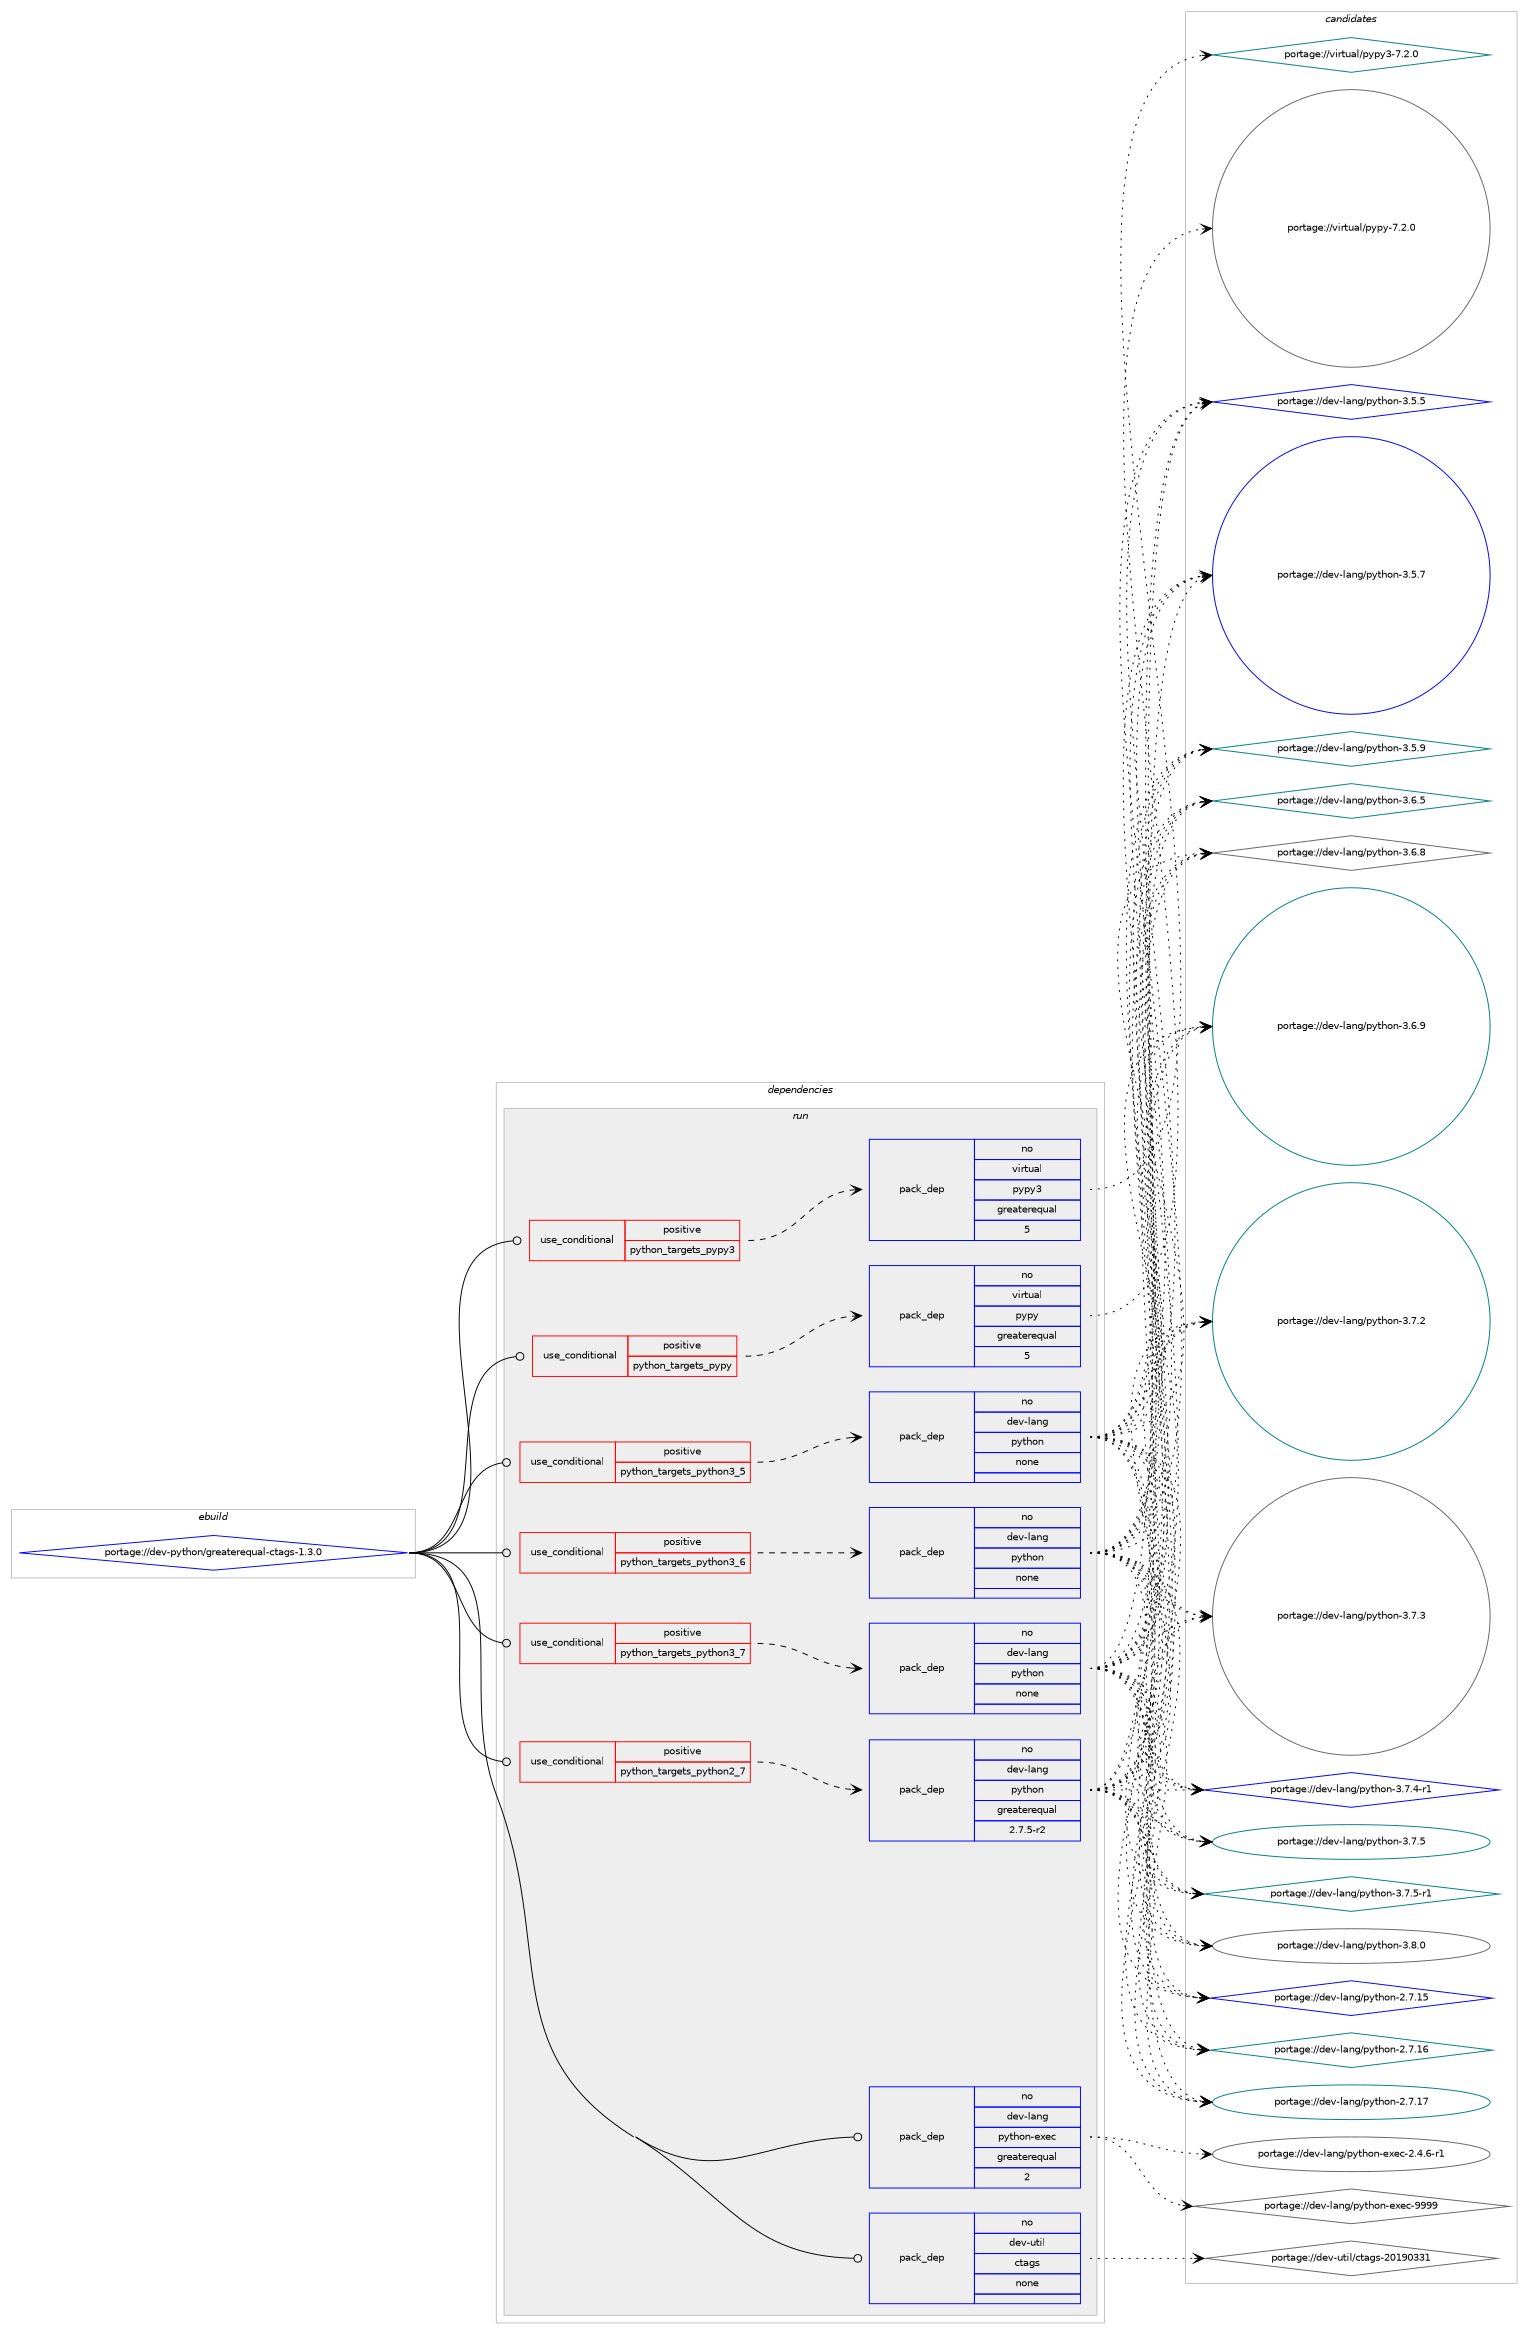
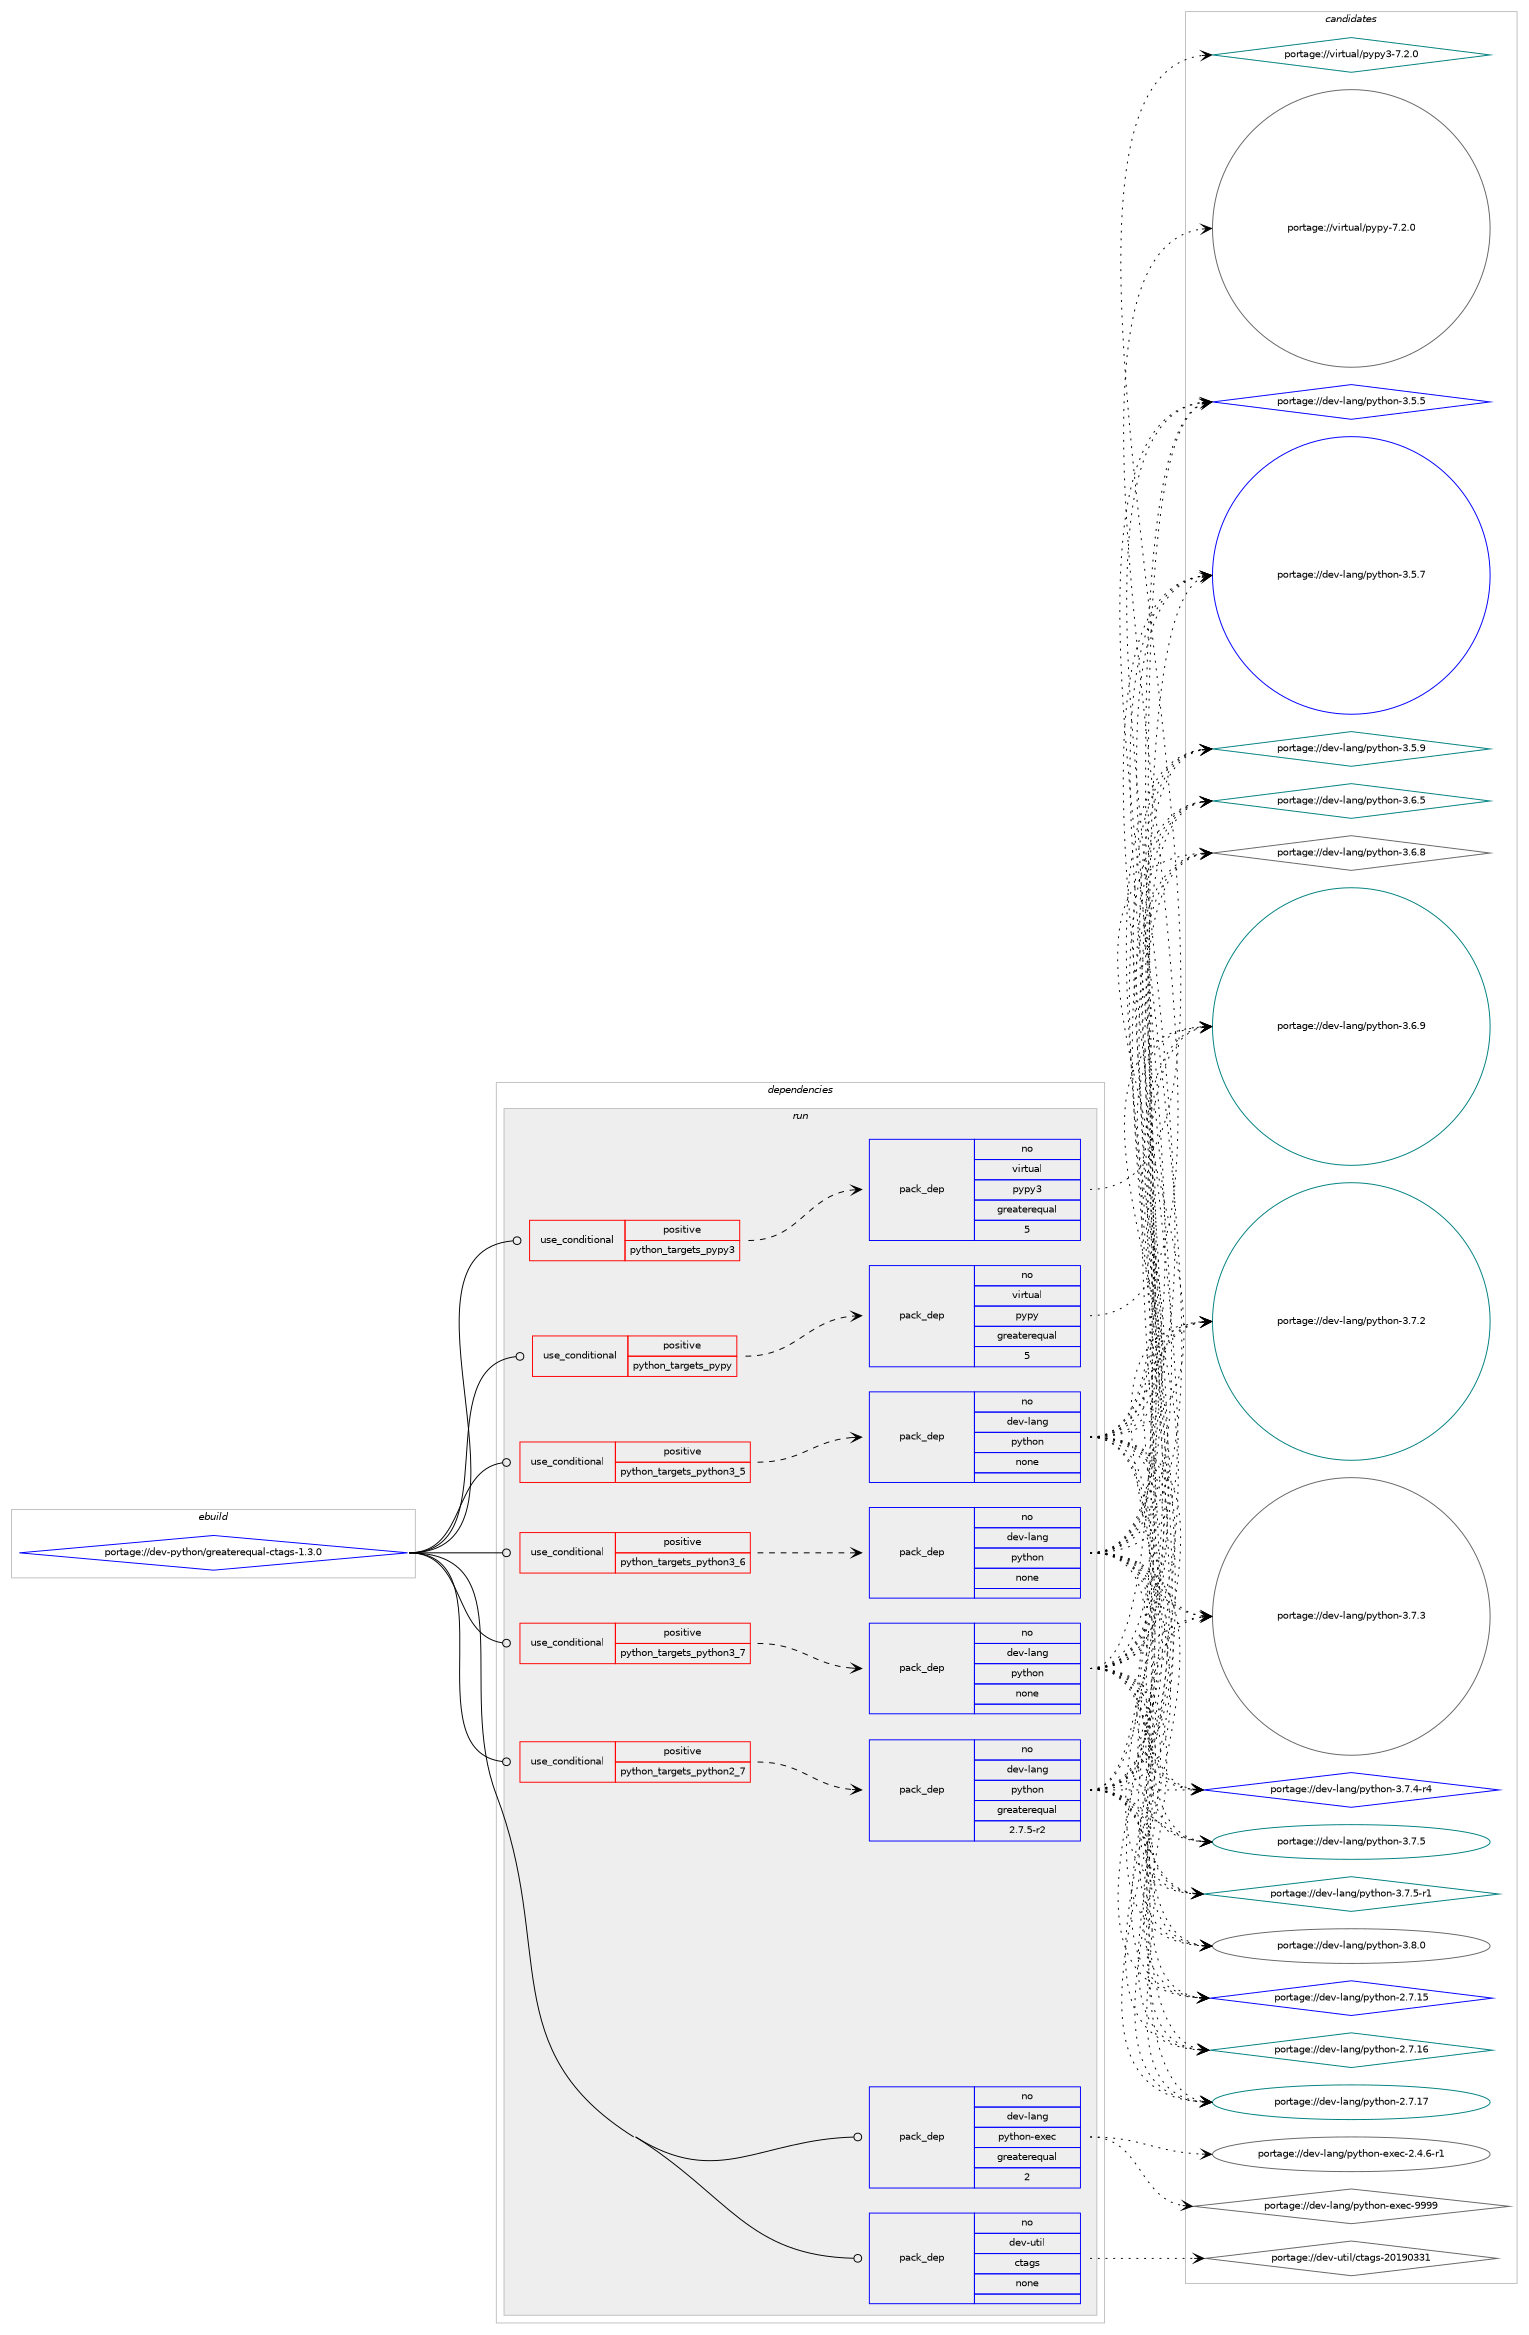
  digraph {
    compound=true
    concentrate=true
    fontname=Helvetica
    fontsize=10
    newrank=true
    rankdir=LR
    ranksep=1.5
    node [color=blue fontname=Helvetica fontsize=10 shape=none]
    edge [arrowhead=vee headport=w style=dotted tailport=e weight=100]
    n1 [label="portage://dev-python/greaterequal-ctags-1.3.0" shape=diamond width=4]
    n2 [label=<<TABLE BORDER="0" CELLBORDER="1" CELLSPACING="0" CELLPADDING="4" WIDTH="220"><TR><TD ROWSPAN="6" CELLPADDING="30">pack_dep</TD></TR><TR><TD WIDTH="110">no</TD></TR><TR><TD>virtual</TD></TR><TR><TD>pypy</TD></TR><TR><TD>greaterequal</TD></TR><TR><TD>5</TD></TR></TABLE>>]
    n3 [color=red label=<<TABLE BORDER="0" CELLBORDER="1" CELLSPACING="0" CELLPADDING="4"><TR><TD ROWSPAN="3" CELLPADDING="10">use_conditional</TD></TR><TR><TD>positive</TD></TR><TR><TD>python_targets_pypy</TD></TR></TABLE>>]
    n4 [label=<<TABLE BORDER="0" CELLBORDER="1" CELLSPACING="0" CELLPADDING="4" WIDTH="220"><TR><TD ROWSPAN="6" CELLPADDING="30">pack_dep</TD></TR><TR><TD WIDTH="110">no</TD></TR><TR><TD>virtual</TD></TR><TR><TD>pypy3</TD></TR><TR><TD>greaterequal</TD></TR><TR><TD>5</TD></TR></TABLE>>]
    n5 [color=red label=<<TABLE BORDER="0" CELLBORDER="1" CELLSPACING="0" CELLPADDING="4"><TR><TD ROWSPAN="3" CELLPADDING="10">use_conditional</TD></TR><TR><TD>positive</TD></TR><TR><TD>python_targets_pypy3</TD></TR></TABLE>>]
    n6 [label=<<TABLE BORDER="0" CELLBORDER="1" CELLSPACING="0" CELLPADDING="4" WIDTH="220"><TR><TD ROWSPAN="6" CELLPADDING="30">pack_dep</TD></TR><TR><TD WIDTH="110">no</TD></TR><TR><TD>dev-lang</TD></TR><TR><TD>python</TD></TR><TR><TD>greaterequal</TD></TR><TR><TD>2.7.5-r2</TD></TR></TABLE>>]
    n7 [color=red label=<<TABLE BORDER="0" CELLBORDER="1" CELLSPACING="0" CELLPADDING="4"><TR><TD ROWSPAN="3" CELLPADDING="10">use_conditional</TD></TR><TR><TD>positive</TD></TR><TR><TD>python_targets_python2_7</TD></TR></TABLE>>]
    n8 [label=<<TABLE BORDER="0" CELLBORDER="1" CELLSPACING="0" CELLPADDING="4" WIDTH="220"><TR><TD ROWSPAN="6" CELLPADDING="30">pack_dep</TD></TR><TR><TD WIDTH="110">no</TD></TR><TR><TD>dev-lang</TD></TR><TR><TD>python</TD></TR><TR><TD>none</TD></TR><TR><TD></TD></TR></TABLE>>]
    n9 [color=red label=<<TABLE BORDER="0" CELLBORDER="1" CELLSPACING="0" CELLPADDING="4"><TR><TD ROWSPAN="3" CELLPADDING="10">use_conditional</TD></TR><TR><TD>positive</TD></TR><TR><TD>python_targets_python3_5</TD></TR></TABLE>>]
    n10 [label=<<TABLE BORDER="0" CELLBORDER="1" CELLSPACING="0" CELLPADDING="4" WIDTH="220"><TR><TD ROWSPAN="6" CELLPADDING="30">pack_dep</TD></TR><TR><TD WIDTH="110">no</TD></TR><TR><TD>dev-lang</TD></TR><TR><TD>python</TD></TR><TR><TD>none</TD></TR><TR><TD></TD></TR></TABLE>>]
    n11 [color=red label=<<TABLE BORDER="0" CELLBORDER="1" CELLSPACING="0" CELLPADDING="4"><TR><TD ROWSPAN="3" CELLPADDING="10">use_conditional</TD></TR><TR><TD>positive</TD></TR><TR><TD>python_targets_python3_6</TD></TR></TABLE>>]
    n12 [label=<<TABLE BORDER="0" CELLBORDER="1" CELLSPACING="0" CELLPADDING="4" WIDTH="220"><TR><TD ROWSPAN="6" CELLPADDING="30">pack_dep</TD></TR><TR><TD WIDTH="110">no</TD></TR><TR><TD>dev-lang</TD></TR><TR><TD>python</TD></TR><TR><TD>none</TD></TR><TR><TD></TD></TR></TABLE>>]
    n13 [color=red label=<<TABLE BORDER="0" CELLBORDER="1" CELLSPACING="0" CELLPADDING="4"><TR><TD ROWSPAN="3" CELLPADDING="10">use_conditional</TD></TR><TR><TD>positive</TD></TR><TR><TD>python_targets_python3_7</TD></TR></TABLE>>]
    n14 [label=<<TABLE BORDER="0" CELLBORDER="1" CELLSPACING="0" CELLPADDING="4" WIDTH="220"><TR><TD ROWSPAN="6" CELLPADDING="30">pack_dep</TD></TR><TR><TD WIDTH="110">no</TD></TR><TR><TD>dev-lang</TD></TR><TR><TD>python-exec</TD></TR><TR><TD>greaterequal</TD></TR><TR><TD>2</TD></TR></TABLE>>]
    n15 [label=<<TABLE BORDER="0" CELLBORDER="1" CELLSPACING="0" CELLPADDING="4" WIDTH="220"><TR><TD ROWSPAN="6" CELLPADDING="30">pack_dep</TD></TR><TR><TD WIDTH="110">no</TD></TR><TR><TD>dev-util</TD></TR><TR><TD>ctags</TD></TR><TR><TD>none</TD></TR><TR><TD></TD></TR></TABLE>>]
    n16 [color=gray40 label="portage://virtual/pypy-7.2.0" shape=circle width=4]
    n17 [color=teal label="portage://virtual/pypy3-7.2.0" shape=diamond width=4]
    n18 [label="portage://dev-lang/python-2.7.15" shape=diamond width=4]
    n19 [color=teal label="portage://dev-lang/python-2.7.16" shape=diamond width=4]
    n20 [color=teal label="portage://dev-lang/python-2.7.17" shape=ellipse width=4]
    n21 [label="portage://dev-lang/python-3.5.5" shape=diamond width=4]
    n22 [label="portage://dev-lang/python-3.5.7" shape=circle width=4]
    n23 [color=teal label="portage://dev-lang/python-3.5.9" shape=diamond width=4]
    n24 [color=teal label="portage://dev-lang/python-3.6.5" shape=diamond width=4]
    n25 [color=gray40 label="portage://dev-lang/python-3.6.8" shape=diamond width=4]
    n26 [color=teal label="portage://dev-lang/python-3.6.9" shape=circle width=4]
    n27 [color=teal label="portage://dev-lang/python-3.7.2" shape=circle width=4]
    n28 [color=gray40 label="portage://dev-lang/python-3.7.3" shape=circle width=4]
-   n29 [label="portage://dev-lang/python-3.7.4-r1" shape=diamond width=4]
+   n29 [label="portage://dev-lang/python-3.7.4-r4" shape=diamond width=4]
    n30 [color=teal label="portage://dev-lang/python-3.7.5" shape=ellipse width=4]
    n31 [color=teal label="portage://dev-lang/python-3.7.5-r1" shape=diamond width=4]
    n32 [color=gray40 label="portage://dev-lang/python-3.8.0" shape=ellipse width=4]
    n33 [color=gray40 label="portage://dev-lang/python-exec-2.4.6-r1" shape=ellipse width=4]
    n34 [color=gray40 label="portage://dev-lang/python-exec-9999" shape=diamond width=4]
    n35 [color=gray40 label="portage://dev-util/ctags-20190331" shape=diamond width=4]
    subgraph cluster_1 {
      color=gray
      label=<<i>ebuild</i>>
      rank=same
      n1
    }
    subgraph cluster_2 {
      color=gray
      label=<<i>dependencies</i>>
      subgraph cluster_3 {
        color=gray
        fillcolor="#eeeeee"
        label=<<i>compile</i>>
        style=filled
      }
      subgraph cluster_4 {
        color=gray
        fillcolor="#eeeeee"
        label=<<i>compile and run</i>>
        style=filled
      }
      subgraph cluster_5 {
        color=gray
        fillcolor="#eeeeee"
        label=<<i>run</i>>
        style=filled
        subgraph sub_6 {
          color=gray
          fillcolor="#eeeeee"
          label=<<i>run</i>>
          style=filled
          n3
          subgraph sub_7 {
            color=gray
            fillcolor="#eeeeee"
            label=<<i>run</i>>
            style=filled
            n2
          }
        }
        subgraph sub_8 {
          color=gray
          fillcolor="#eeeeee"
          label=<<i>run</i>>
          style=filled
          n5
          subgraph sub_9 {
            color=gray
            fillcolor="#eeeeee"
            label=<<i>run</i>>
            style=filled
            n4
          }
        }
        subgraph sub_10 {
          color=gray
          fillcolor="#eeeeee"
          label=<<i>run</i>>
          style=filled
          n7
          subgraph sub_11 {
            color=gray
            fillcolor="#eeeeee"
            label=<<i>run</i>>
            style=filled
            n6
          }
        }
        subgraph sub_12 {
          color=gray
          fillcolor="#eeeeee"
          label=<<i>run</i>>
          style=filled
          n9
          subgraph sub_13 {
            color=gray
            fillcolor="#eeeeee"
            label=<<i>run</i>>
            style=filled
            n8
          }
        }
        subgraph sub_14 {
          color=gray
          fillcolor="#eeeeee"
          label=<<i>run</i>>
          style=filled
          n11
          subgraph sub_15 {
            color=gray
            fillcolor="#eeeeee"
            label=<<i>run</i>>
            style=filled
            n10
          }
        }
        subgraph sub_16 {
          color=gray
          fillcolor="#eeeeee"
          label=<<i>run</i>>
          style=filled
          n13
          subgraph sub_17 {
            color=gray
            fillcolor="#eeeeee"
            label=<<i>run</i>>
            style=filled
            n12
          }
        }
        subgraph sub_18 {
          color=gray
          fillcolor="#eeeeee"
          label=<<i>run</i>>
          style=filled
          n14
        }
        subgraph sub_19 {
          color=gray
          fillcolor="#eeeeee"
          label=<<i>run</i>>
          style=filled
          n15
        }
      }
    }
    subgraph cluster_20 {
      color=gray
      label=<<i>candidates</i>>
      rank=same
      subgraph sub_21 {
        color=black
        label=<<i>candidates</i>>
        nodesep=1
        rank=same
        n16
      }
      subgraph sub_22 {
        color=black
        label=<<i>candidates</i>>
        nodesep=1
        rank=same
        n17
      }
      subgraph sub_23 {
        color=black
        label=<<i>candidates</i>>
        nodesep=1
        rank=same
        n18
        n19
        n20
        n21
        n22
        n23
        n24
        n25
        n26
        n27
        n28
        n29
        n30
        n31
        n32
      }
      subgraph sub_24 {
        color=black
        label=<<i>candidates</i>>
        nodesep=1
        rank=same
        n18
        n19
        n20
        n21
        n22
        n23
        n24
        n25
        n26
        n27
        n28
        n29
        n30
        n31
        n32
      }
      subgraph sub_25 {
        color=black
        label=<<i>candidates</i>>
        nodesep=1
        rank=same
        n18
        n19
        n20
        n21
        n22
        n23
        n24
        n25
        n26
        n27
        n28
        n29
        n30
        n31
        n32
      }
      subgraph sub_26 {
        color=black
        label=<<i>candidates</i>>
        nodesep=1
        rank=same
        n18
        n19
        n20
        n21
        n22
        n23
        n24
        n25
        n26
        n27
        n28
        n29
        n30
        n31
        n32
      }
      subgraph sub_27 {
        color=black
        label=<<i>candidates</i>>
        nodesep=1
        rank=same
        n33
        n34
      }
      subgraph sub_28 {
        color=black
        label=<<i>candidates</i>>
        nodesep=1
        rank=same
        n35
      }
    }
    n1 -> n3 [arrowhead=odot style=solid weight=20]
    n1 -> n5 [arrowhead=odot style=solid weight=20]
    n1 -> n7 [arrowhead=odot style=solid weight=20]
    n1 -> n9 [arrowhead=odot style=solid weight=20]
    n1 -> n11 [arrowhead=odot style=solid weight=20]
    n1 -> n13 [arrowhead=odot style=solid weight=20]
    n1 -> n14 [arrowhead=odot style=solid weight=20]
    n1 -> n15 [arrowhead=odot style=solid weight=20]
    n2 -> n16
    n3 -> n2 [style=dashed weight=20]
    n4 -> n17
    n5 -> n4 [style=dashed weight=20]
    n6 -> n18
    n6 -> n19
    n6 -> n20
    n6 -> n21
    n6 -> n22
    n6 -> n23
    n6 -> n24
    n6 -> n25
    n6 -> n26
    n6 -> n27
    n6 -> n28
    n6 -> n29
    n6 -> n30
    n6 -> n31
    n6 -> n32
    n7 -> n6 [style=dashed weight=20]
    n8 -> n18
    n8 -> n19
    n8 -> n20
    n8 -> n21
    n8 -> n22
    n8 -> n23
    n8 -> n24
    n8 -> n25
    n8 -> n26
    n8 -> n27
    n8 -> n28
    n8 -> n29
    n8 -> n30
    n8 -> n31
    n8 -> n32
    n9 -> n8 [style=dashed weight=20]
    n10 -> n18
    n10 -> n19
    n10 -> n20
    n10 -> n21
    n10 -> n22
    n10 -> n23
    n10 -> n24
    n10 -> n25
    n10 -> n26
    n10 -> n27
    n10 -> n28
    n10 -> n29
    n10 -> n30
    n10 -> n31
    n10 -> n32
    n11 -> n10 [style=dashed weight=20]
    n12 -> n18
    n12 -> n19
    n12 -> n20
    n12 -> n21
    n12 -> n22
    n12 -> n23
    n12 -> n24
    n12 -> n25
    n12 -> n26
    n12 -> n27
    n12 -> n28
    n12 -> n29
    n12 -> n30
    n12 -> n31
    n12 -> n32
    n13 -> n12 [style=dashed weight=20]
    n14 -> n33
    n14 -> n34
    n15 -> n35
  }
